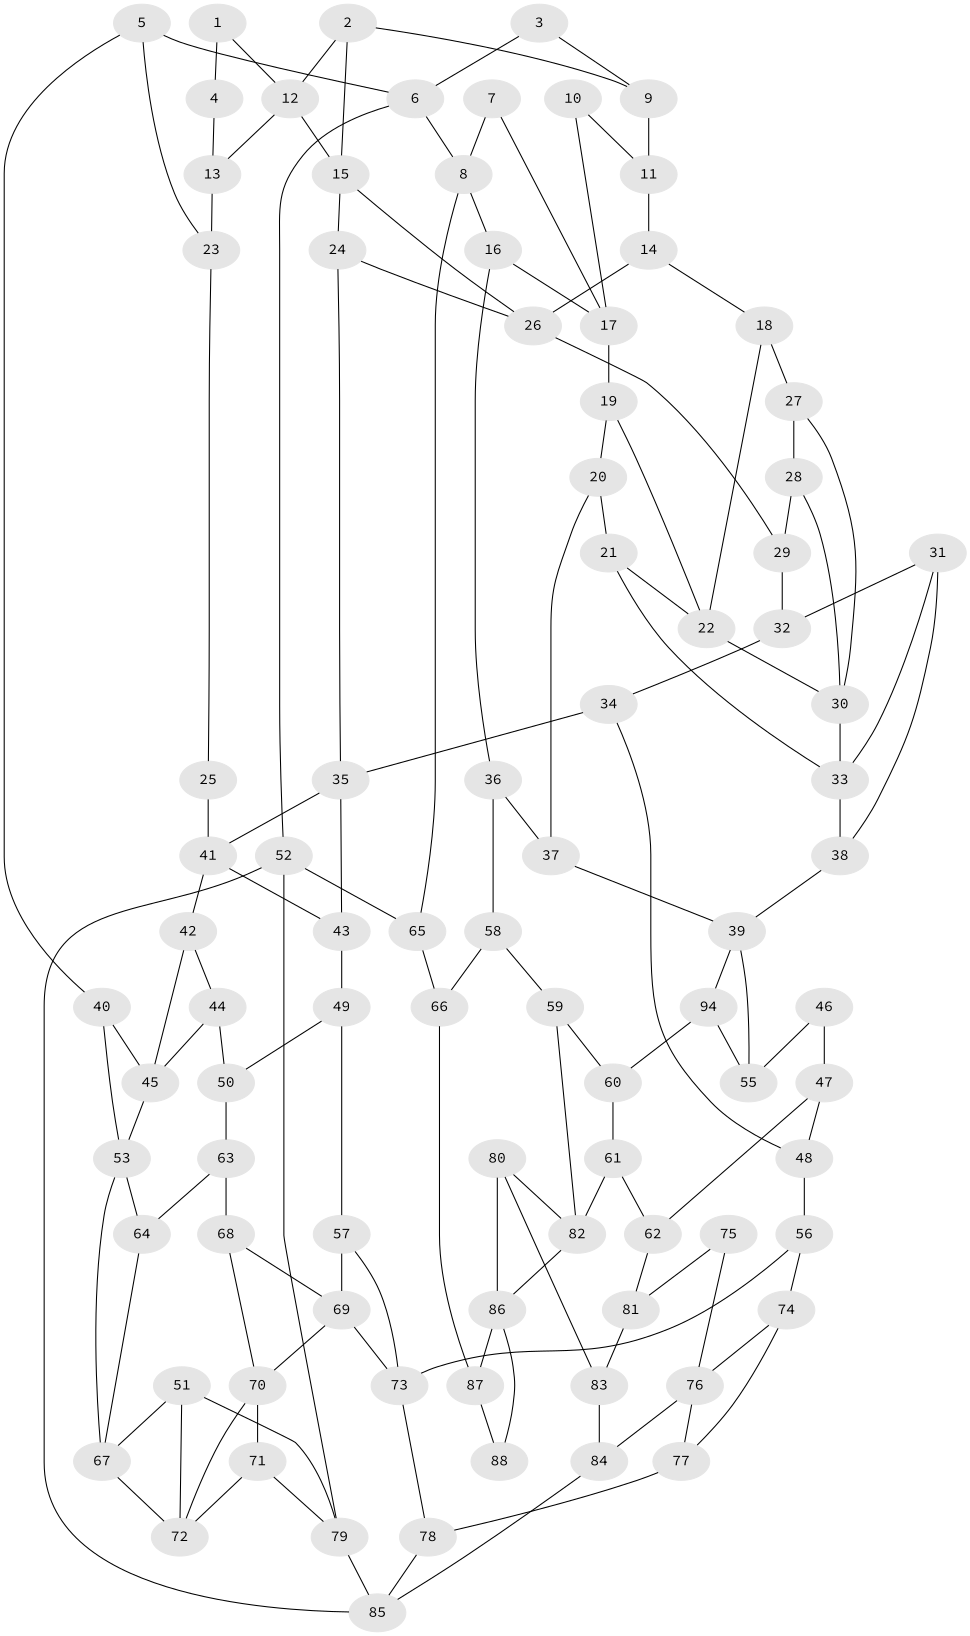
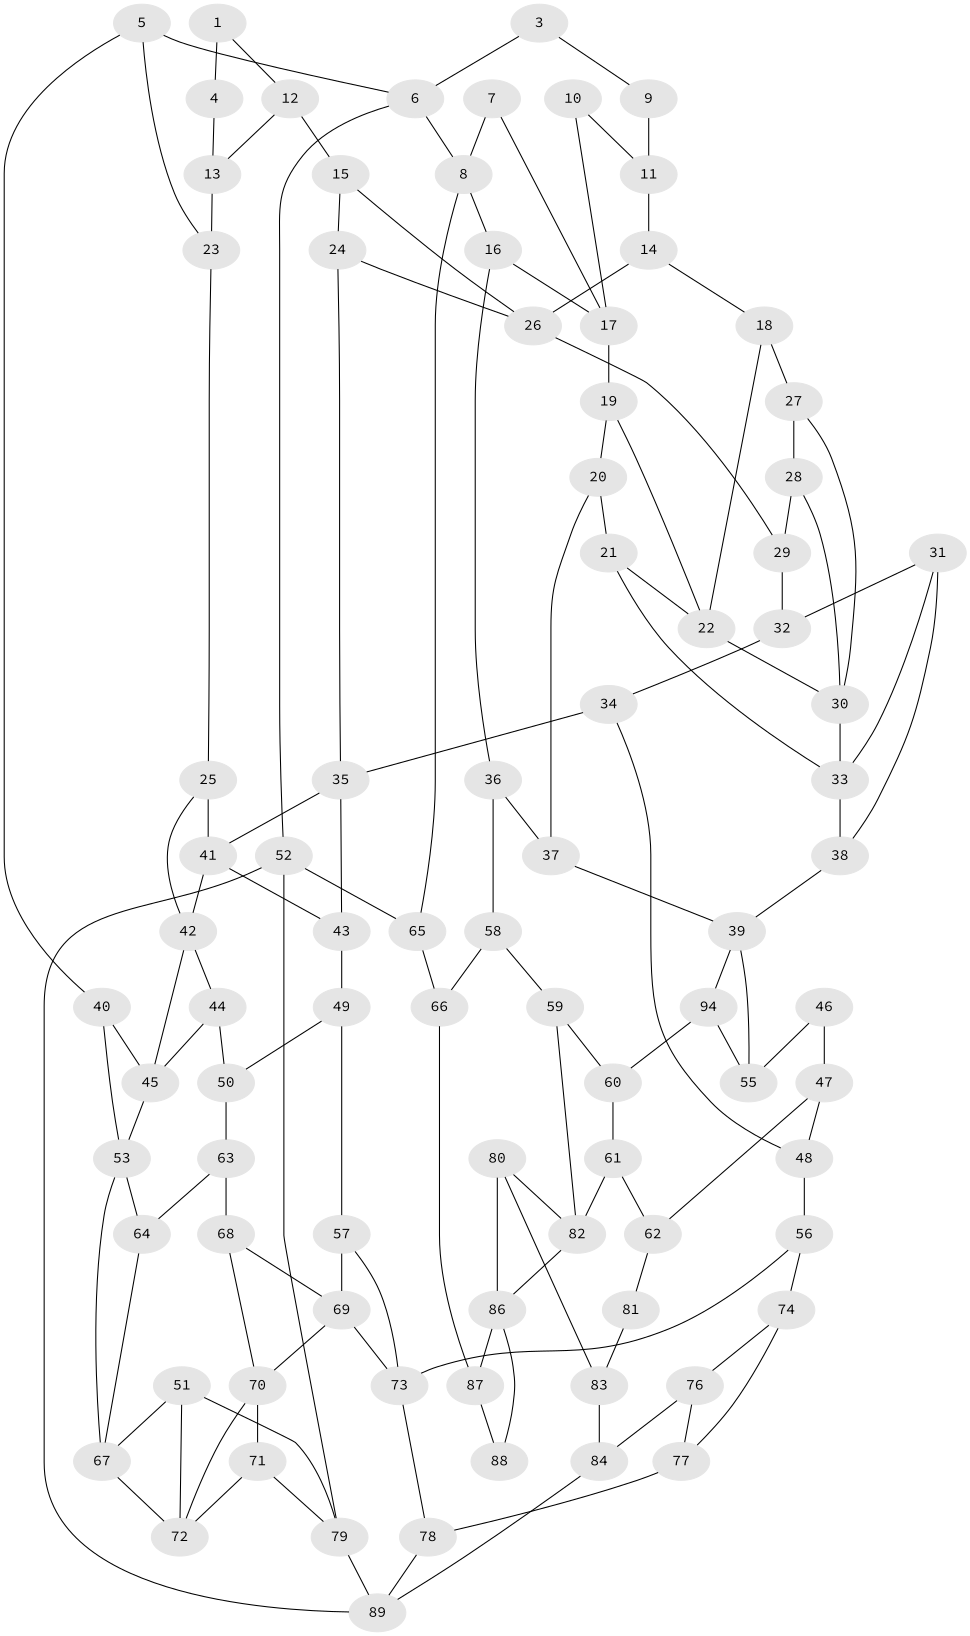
  graph {
    fontname="Source Code Pro"
    node [color=gray90 fontname="Source Code Pro" style=filled]
    edge [fontname="Source Code Pro" weight=1.0]
    1
    4
    12
    13
    15
-   2
    9
    11
    26
    24
    3
    6
    8
    52
    23
    5
    40
    25
    45
    53
    16
    65
    79
-   85
+   85 [label=89]
    7
    17
    19
    36
    66
    14
    10
    22
    20
    18
    27
    29
    35
    37
    58
    30
    28
    21
    33
    39
    38
    41
    42
    43
    44
    32
    34
    31
    48
    56
    49
    59
    n57 [label=94]
    55
    60
    67
    64
    50
    57
    63
    46
    47
    62
    81
    73
    74
    69
    68
    51
    72
    61
    78
    76
    77
    70
    82
    87
    86
    83
    88
    71
    84
-   75
    80
    1 -- 4 [weight=2.0]
    1 -- 12
    4 -- 13
    12 -- 13
    12 -- 15
    13 -- 23 [weight=2.0]
    15 -- 26
    15 -- 24
-   2 -- 12
-   2 -- 15
-   2 -- 9
    9 -- 11
    11 -- 14
    26 -- 29
    24 -- 26
    24 -- 35
    3 -- 9
    3 -- 6
    6 -- 8
    6 -- 52
    8 -- 16
    8 -- 65
    52 -- 65
    52 -- 79
    52 -- 85
    23 -- 25
    5 -- 6
    5 -- 23
    5 -- 40
    40 -- 45
    40 -- 53
    25 -- 41
+   25 -- 42
    45 -- 53
    53 -- 67
    53 -- 64
    16 -- 17
    16 -- 36
    65 -- 66
    79 -- 85
    7 -- 8
    7 -- 17
    17 -- 19
    19 -- 22
    19 -- 20
    36 -- 37
    36 -- 58
    66 -- 87
    14 -- 26
    14 -- 18
    10 -- 11
    10 -- 17
    22 -- 30
    20 -- 37
    20 -- 21
    18 -- 22
    18 -- 27 [weight=2.0]
    27 -- 30
    27 -- 28
    29 -- 32
    35 -- 41
    35 -- 43
    37 -- 39
    58 -- 66
    58 -- 59
    30 -- 33
    28 -- 29
    28 -- 30
    21 -- 22
    21 -- 33
    33 -- 38
    39 -- n57
    39 -- 55
    38 -- 39
    41 -- 42
    41 -- 43
    42 -- 45
    42 -- 44
    43 -- 49
    44 -- 45
    44 -- 50
    32 -- 34
    34 -- 35
    34 -- 48
    31 -- 33
    31 -- 38
    31 -- 32
    48 -- 56
    56 -- 73
    56 -- 74
    49 -- 50
    49 -- 57
    59 -- 60
    59 -- 82
    n57 -- 55
    n57 -- 60
    60 -- 61
    67 -- 72
    64 -- 67
    50 -- 63
    57 -- 73
    57 -- 69
    63 -- 64
    63 -- 68
    46 -- 55 [weight=2.0]
    46 -- 47
    47 -- 48
    47 -- 62
    62 -- 81
    81 -- 83
    73 -- 78
    74 -- 76
    74 -- 77
    69 -- 73
    69 -- 70
    68 -- 69
    68 -- 70
    51 -- 79
    51 -- 67
    51 -- 72
    61 -- 62
    61 -- 82
    78 -- 85
    76 -- 77
    76 -- 84
    77 -- 78 [weight=2.0]
    70 -- 72
    70 -- 71
    82 -- 86
    87 -- 88
    86 -- 87
    86 -- 88
    83 -- 84
    71 -- 79
    71 -- 72
    84 -- 85
-   75 -- 81 [weight=2.0]
-   75 -- 76
    80 -- 82
    80 -- 86
    80 -- 83
  }
